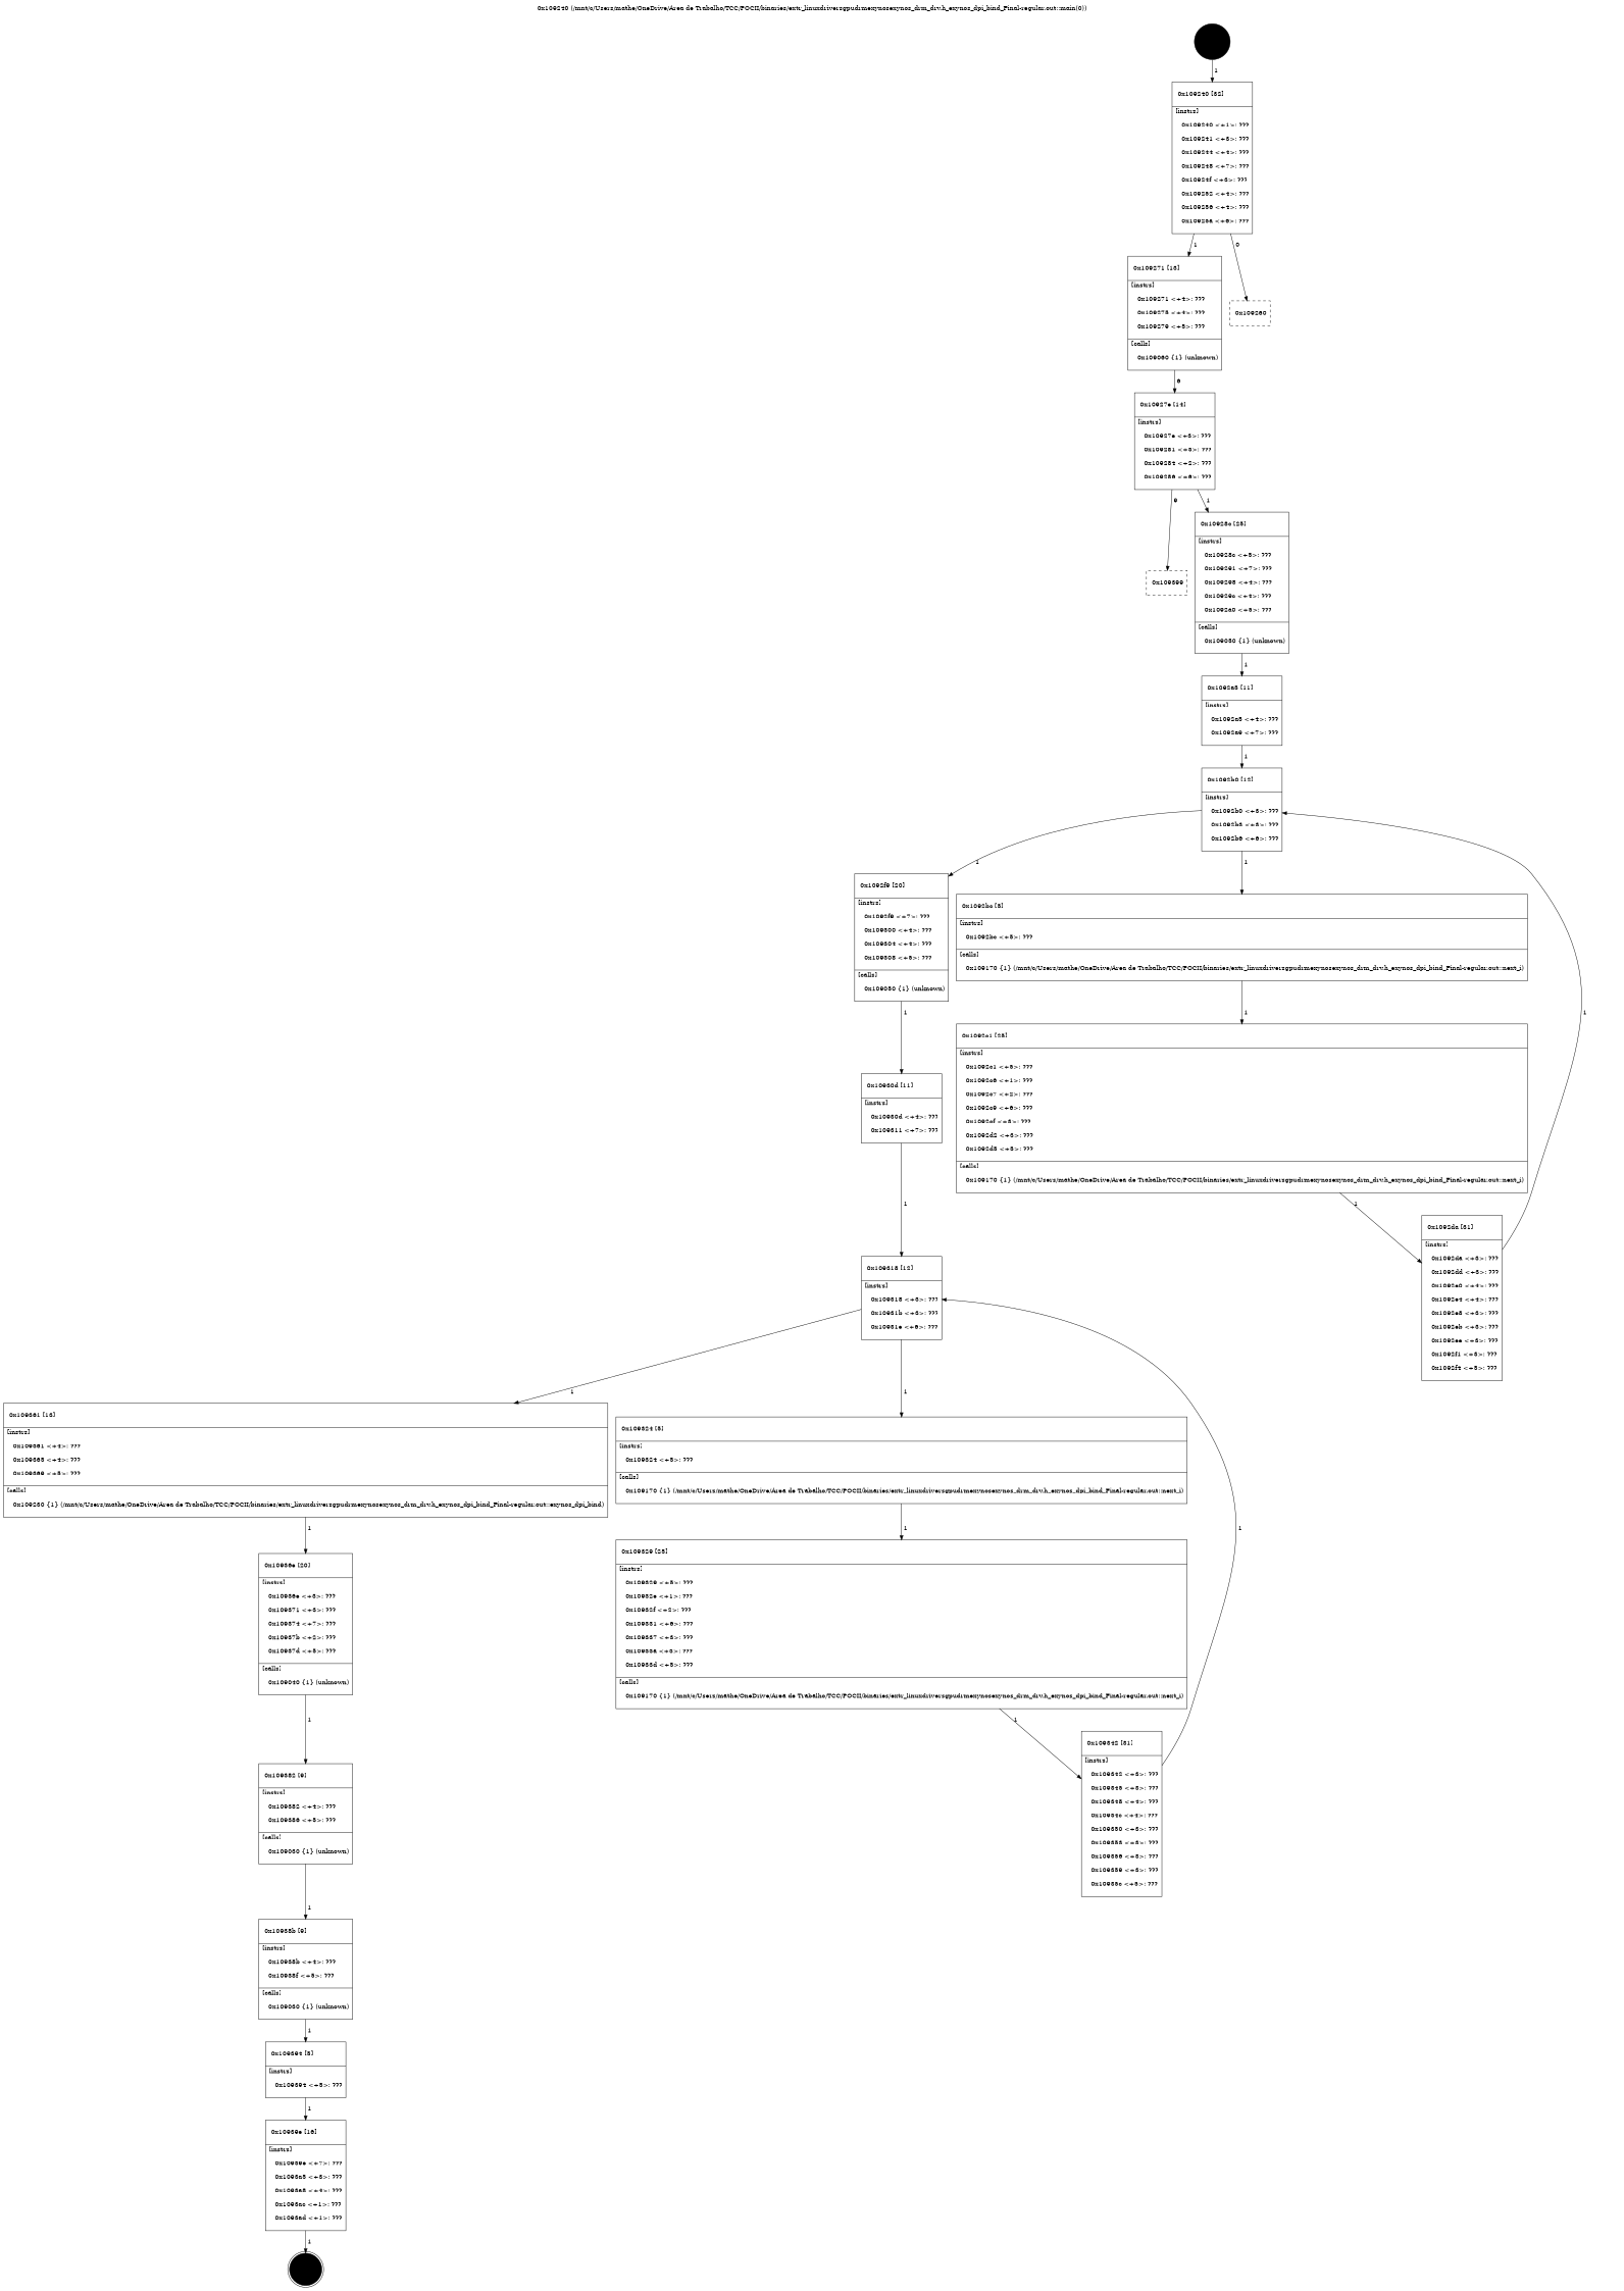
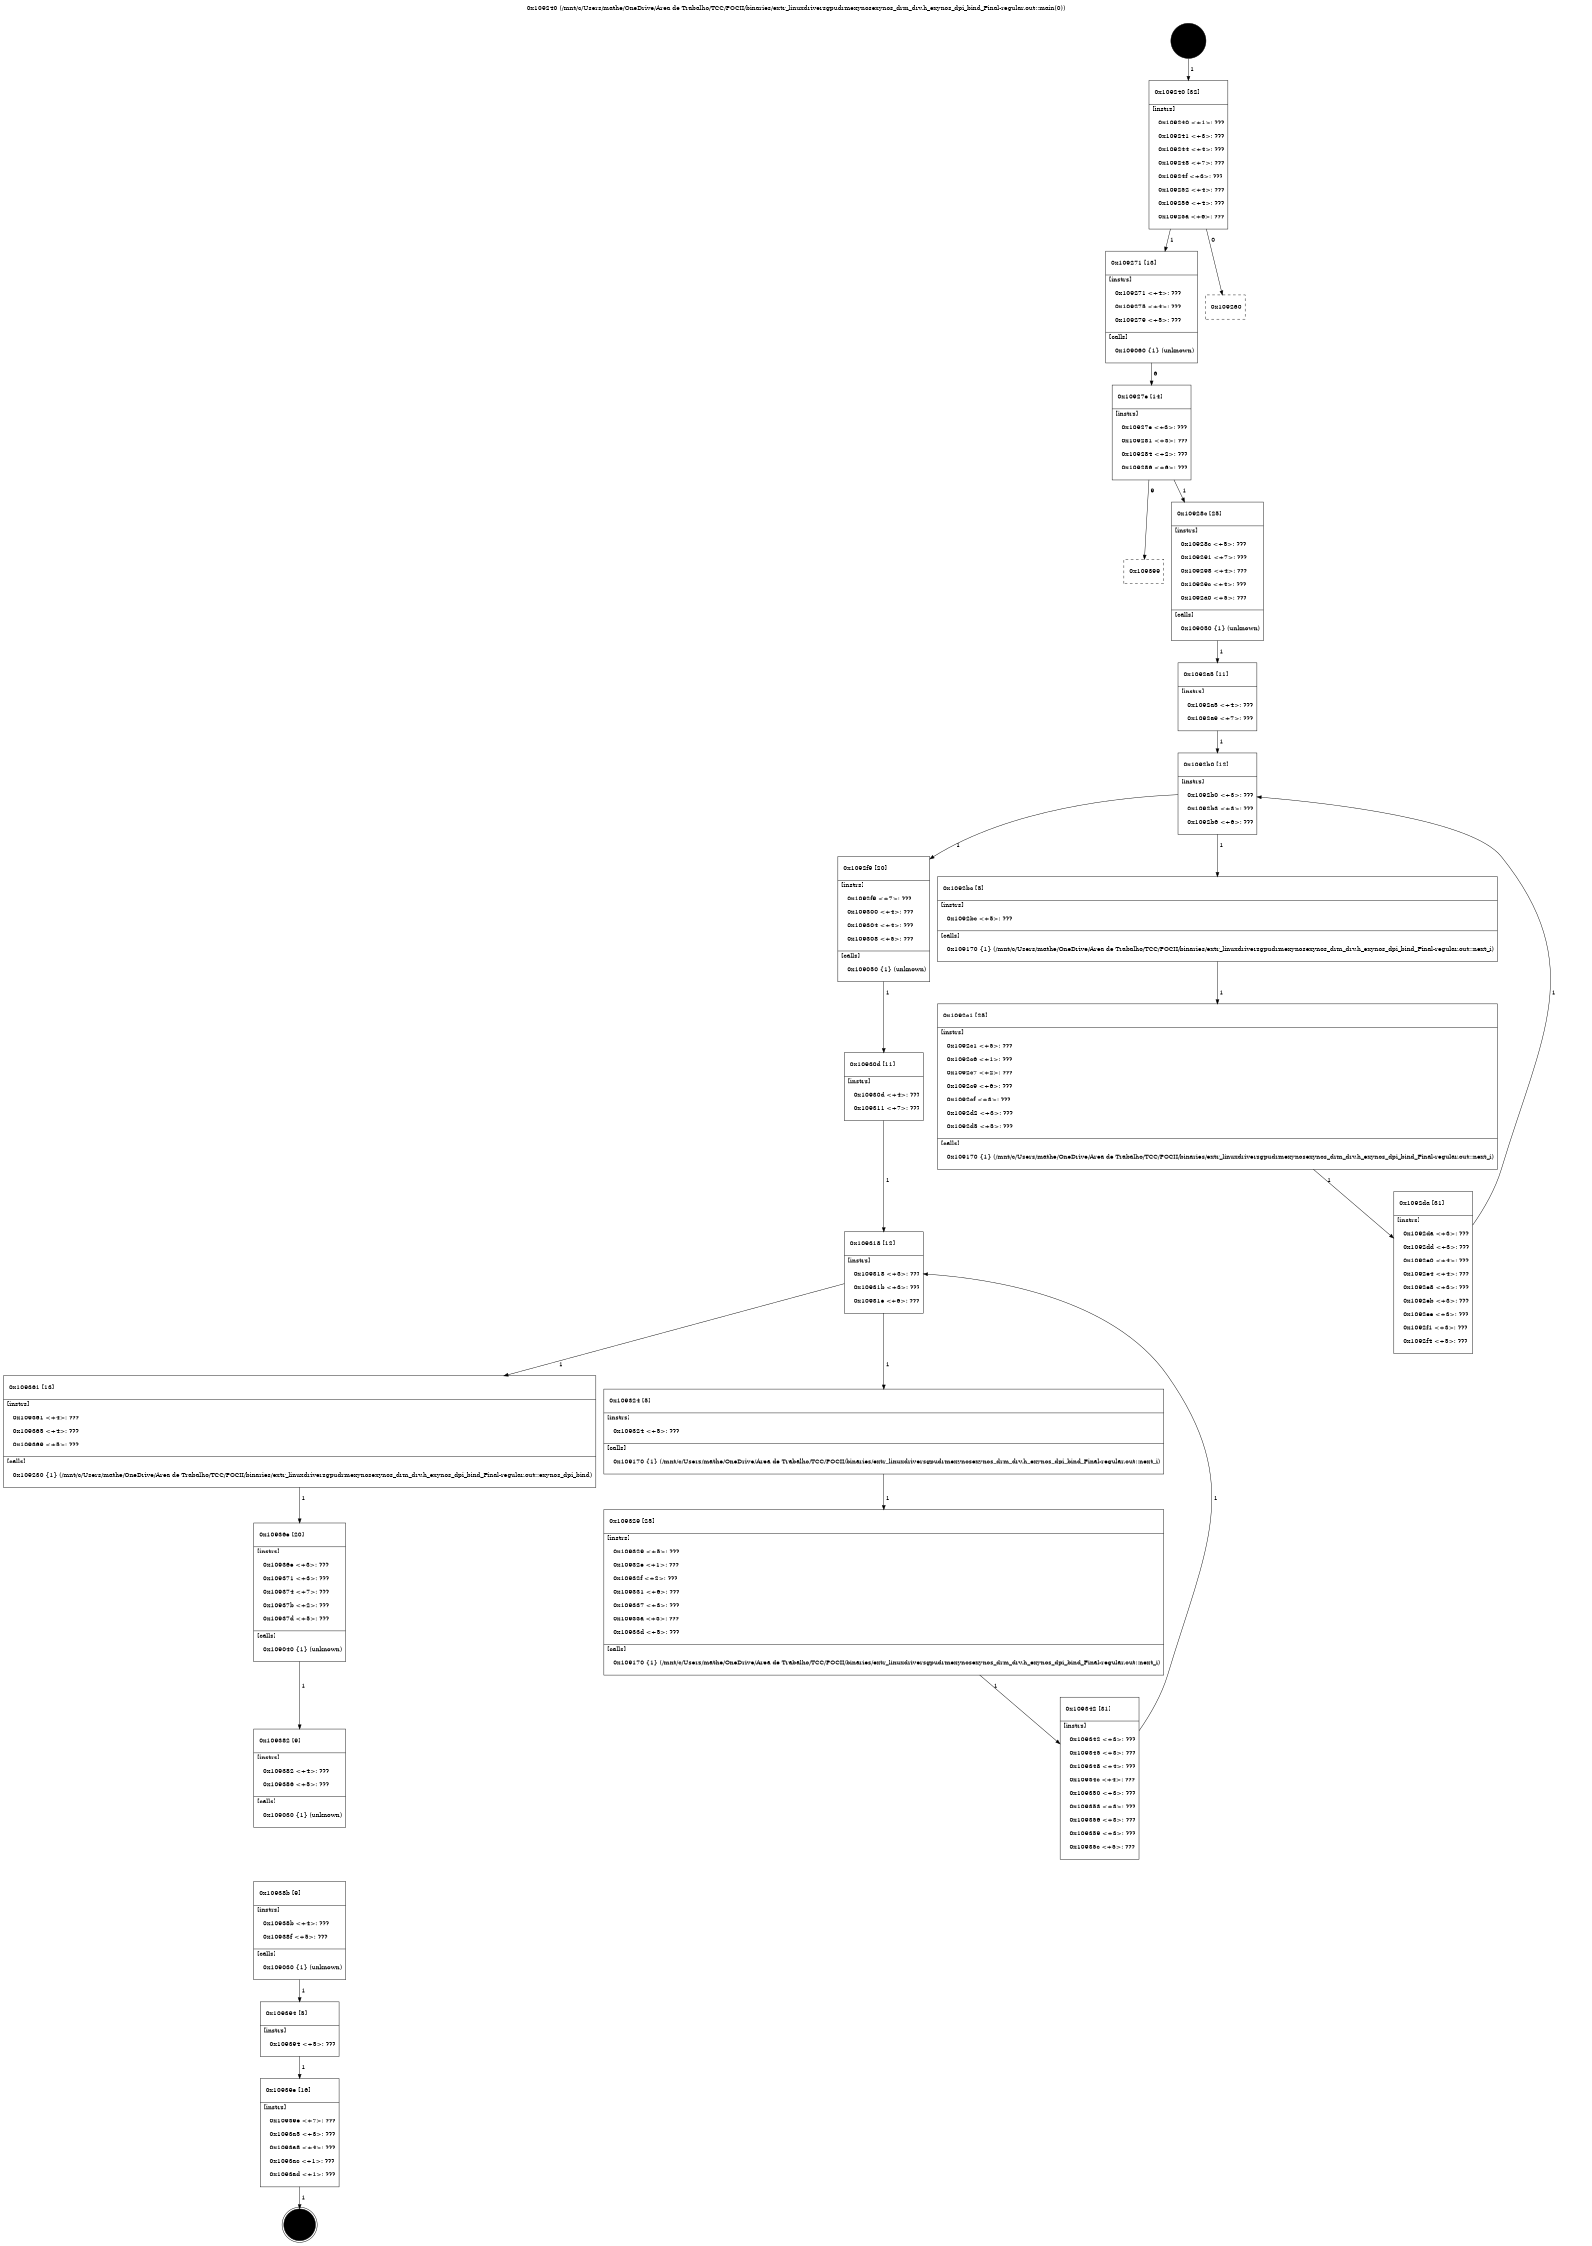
  digraph {
    label="0x109240 (/mnt/c/Users/mathe/OneDrive/Área de Trabalho/TCC/POCII/binaries/extr_linuxdriversgpudrmexynosexynos_drm_drv.h_exynos_dpi_bind_Final-regular.out::main(0))"
    labelloc=t
    node [shape=record]
    Entry [fillcolor=black height=0.3 shape=circle style=filled width=0.3]
    n2 [label="{\n     0x109240 [32]\l\n     | [instrs]\l\n     &nbsp;&nbsp;0x109240 \<+1\>: ???\l\n     &nbsp;&nbsp;0x109241 \<+3\>: ???\l\n     &nbsp;&nbsp;0x109244 \<+4\>: ???\l\n     &nbsp;&nbsp;0x109248 \<+7\>: ???\l\n     &nbsp;&nbsp;0x10924f \<+3\>: ???\l\n     &nbsp;&nbsp;0x109252 \<+4\>: ???\l\n     &nbsp;&nbsp;0x109256 \<+4\>: ???\l\n     &nbsp;&nbsp;0x10925a \<+6\>: ???\l\n  }"]
    n3 [label="{\n     0x109271 [13]\l\n     | [instrs]\l\n     &nbsp;&nbsp;0x109271 \<+4\>: ???\l\n     &nbsp;&nbsp;0x109275 \<+4\>: ???\l\n     &nbsp;&nbsp;0x109279 \<+5\>: ???\l\n     | [calls]\l\n     &nbsp;&nbsp;0x109060 \{1\} (unknown)\l\n  }"]
    n4 [label="{\n     0x109260\l\n  }" style=dashed]
    n5 [label="{\n     0x10927e [14]\l\n     | [instrs]\l\n     &nbsp;&nbsp;0x10927e \<+3\>: ???\l\n     &nbsp;&nbsp;0x109281 \<+3\>: ???\l\n     &nbsp;&nbsp;0x109284 \<+2\>: ???\l\n     &nbsp;&nbsp;0x109286 \<+6\>: ???\l\n  }"]
    n6 [label="{\n     0x109399\l\n  }" style=dashed]
    n7 [label="{\n     0x10928c [25]\l\n     | [instrs]\l\n     &nbsp;&nbsp;0x10928c \<+5\>: ???\l\n     &nbsp;&nbsp;0x109291 \<+7\>: ???\l\n     &nbsp;&nbsp;0x109298 \<+4\>: ???\l\n     &nbsp;&nbsp;0x10929c \<+4\>: ???\l\n     &nbsp;&nbsp;0x1092a0 \<+5\>: ???\l\n     | [calls]\l\n     &nbsp;&nbsp;0x109050 \{1\} (unknown)\l\n  }"]
    n8 [label="{\n     0x1092a5 [11]\l\n     | [instrs]\l\n     &nbsp;&nbsp;0x1092a5 \<+4\>: ???\l\n     &nbsp;&nbsp;0x1092a9 \<+7\>: ???\l\n  }"]
    n9 [label="{\n     0x1092b0 [12]\l\n     | [instrs]\l\n     &nbsp;&nbsp;0x1092b0 \<+3\>: ???\l\n     &nbsp;&nbsp;0x1092b3 \<+3\>: ???\l\n     &nbsp;&nbsp;0x1092b6 \<+6\>: ???\l\n  }"]
    Exit [fillcolor=black height=0.3 peripheries=2 shape=circle style=filled width=0.3]
    n11 [label="{\n     0x1092f9 [20]\l\n     | [instrs]\l\n     &nbsp;&nbsp;0x1092f9 \<+7\>: ???\l\n     &nbsp;&nbsp;0x109300 \<+4\>: ???\l\n     &nbsp;&nbsp;0x109304 \<+4\>: ???\l\n     &nbsp;&nbsp;0x109308 \<+5\>: ???\l\n     | [calls]\l\n     &nbsp;&nbsp;0x109050 \{1\} (unknown)\l\n  }"]
    n12 [label="{\n     0x1092bc [5]\l\n     | [instrs]\l\n     &nbsp;&nbsp;0x1092bc \<+5\>: ???\l\n     | [calls]\l\n     &nbsp;&nbsp;0x109170 \{1\} (/mnt/c/Users/mathe/OneDrive/Área de Trabalho/TCC/POCII/binaries/extr_linuxdriversgpudrmexynosexynos_drm_drv.h_exynos_dpi_bind_Final-regular.out::next_i)\l\n  }"]
    n13 [label="{\n     0x10930d [11]\l\n     | [instrs]\l\n     &nbsp;&nbsp;0x10930d \<+4\>: ???\l\n     &nbsp;&nbsp;0x109311 \<+7\>: ???\l\n  }"]
    n14 [label="{\n     0x1092c1 [25]\l\n     | [instrs]\l\n     &nbsp;&nbsp;0x1092c1 \<+5\>: ???\l\n     &nbsp;&nbsp;0x1092c6 \<+1\>: ???\l\n     &nbsp;&nbsp;0x1092c7 \<+2\>: ???\l\n     &nbsp;&nbsp;0x1092c9 \<+6\>: ???\l\n     &nbsp;&nbsp;0x1092cf \<+3\>: ???\l\n     &nbsp;&nbsp;0x1092d2 \<+3\>: ???\l\n     &nbsp;&nbsp;0x1092d5 \<+5\>: ???\l\n     | [calls]\l\n     &nbsp;&nbsp;0x109170 \{1\} (/mnt/c/Users/mathe/OneDrive/Área de Trabalho/TCC/POCII/binaries/extr_linuxdriversgpudrmexynosexynos_drm_drv.h_exynos_dpi_bind_Final-regular.out::next_i)\l\n  }"]
    n15 [label="{\n     0x109318 [12]\l\n     | [instrs]\l\n     &nbsp;&nbsp;0x109318 \<+3\>: ???\l\n     &nbsp;&nbsp;0x10931b \<+3\>: ???\l\n     &nbsp;&nbsp;0x10931e \<+6\>: ???\l\n  }"]
    n16 [label="{\n     0x1092da [31]\l\n     | [instrs]\l\n     &nbsp;&nbsp;0x1092da \<+3\>: ???\l\n     &nbsp;&nbsp;0x1092dd \<+3\>: ???\l\n     &nbsp;&nbsp;0x1092e0 \<+4\>: ???\l\n     &nbsp;&nbsp;0x1092e4 \<+4\>: ???\l\n     &nbsp;&nbsp;0x1092e8 \<+3\>: ???\l\n     &nbsp;&nbsp;0x1092eb \<+3\>: ???\l\n     &nbsp;&nbsp;0x1092ee \<+3\>: ???\l\n     &nbsp;&nbsp;0x1092f1 \<+3\>: ???\l\n     &nbsp;&nbsp;0x1092f4 \<+5\>: ???\l\n  }"]
    n17 [label="{\n     0x109361 [13]\l\n     | [instrs]\l\n     &nbsp;&nbsp;0x109361 \<+4\>: ???\l\n     &nbsp;&nbsp;0x109365 \<+4\>: ???\l\n     &nbsp;&nbsp;0x109369 \<+5\>: ???\l\n     | [calls]\l\n     &nbsp;&nbsp;0x109230 \{1\} (/mnt/c/Users/mathe/OneDrive/Área de Trabalho/TCC/POCII/binaries/extr_linuxdriversgpudrmexynosexynos_drm_drv.h_exynos_dpi_bind_Final-regular.out::exynos_dpi_bind)\l\n  }"]
    n18 [label="{\n     0x109324 [5]\l\n     | [instrs]\l\n     &nbsp;&nbsp;0x109324 \<+5\>: ???\l\n     | [calls]\l\n     &nbsp;&nbsp;0x109170 \{1\} (/mnt/c/Users/mathe/OneDrive/Área de Trabalho/TCC/POCII/binaries/extr_linuxdriversgpudrmexynosexynos_drm_drv.h_exynos_dpi_bind_Final-regular.out::next_i)\l\n  }"]
    n19 [label="{\n     0x10936e [20]\l\n     | [instrs]\l\n     &nbsp;&nbsp;0x10936e \<+3\>: ???\l\n     &nbsp;&nbsp;0x109371 \<+3\>: ???\l\n     &nbsp;&nbsp;0x109374 \<+7\>: ???\l\n     &nbsp;&nbsp;0x10937b \<+2\>: ???\l\n     &nbsp;&nbsp;0x10937d \<+5\>: ???\l\n     | [calls]\l\n     &nbsp;&nbsp;0x109040 \{1\} (unknown)\l\n  }"]
    n20 [label="{\n     0x109329 [25]\l\n     | [instrs]\l\n     &nbsp;&nbsp;0x109329 \<+5\>: ???\l\n     &nbsp;&nbsp;0x10932e \<+1\>: ???\l\n     &nbsp;&nbsp;0x10932f \<+2\>: ???\l\n     &nbsp;&nbsp;0x109331 \<+6\>: ???\l\n     &nbsp;&nbsp;0x109337 \<+3\>: ???\l\n     &nbsp;&nbsp;0x10933a \<+3\>: ???\l\n     &nbsp;&nbsp;0x10933d \<+5\>: ???\l\n     | [calls]\l\n     &nbsp;&nbsp;0x109170 \{1\} (/mnt/c/Users/mathe/OneDrive/Área de Trabalho/TCC/POCII/binaries/extr_linuxdriversgpudrmexynosexynos_drm_drv.h_exynos_dpi_bind_Final-regular.out::next_i)\l\n  }"]
    n21 [label="{\n     0x109382 [9]\l\n     | [instrs]\l\n     &nbsp;&nbsp;0x109382 \<+4\>: ???\l\n     &nbsp;&nbsp;0x109386 \<+5\>: ???\l\n     | [calls]\l\n     &nbsp;&nbsp;0x109030 \{1\} (unknown)\l\n  }"]
    n22 [label="{\n     0x109342 [31]\l\n     | [instrs]\l\n     &nbsp;&nbsp;0x109342 \<+3\>: ???\l\n     &nbsp;&nbsp;0x109345 \<+3\>: ???\l\n     &nbsp;&nbsp;0x109348 \<+4\>: ???\l\n     &nbsp;&nbsp;0x10934c \<+4\>: ???\l\n     &nbsp;&nbsp;0x109350 \<+3\>: ???\l\n     &nbsp;&nbsp;0x109353 \<+3\>: ???\l\n     &nbsp;&nbsp;0x109356 \<+3\>: ???\l\n     &nbsp;&nbsp;0x109359 \<+3\>: ???\l\n     &nbsp;&nbsp;0x10935c \<+5\>: ???\l\n  }"]
    n23 [label="{\n     0x10938b [9]\l\n     | [instrs]\l\n     &nbsp;&nbsp;0x10938b \<+4\>: ???\l\n     &nbsp;&nbsp;0x10938f \<+5\>: ???\l\n     | [calls]\l\n     &nbsp;&nbsp;0x109030 \{1\} (unknown)\l\n  }"]
    n24 [label="{\n     0x109394 [5]\l\n     | [instrs]\l\n     &nbsp;&nbsp;0x109394 \<+5\>: ???\l\n  }"]
    n25 [label="{\n     0x10939e [16]\l\n     | [instrs]\l\n     &nbsp;&nbsp;0x10939e \<+7\>: ???\l\n     &nbsp;&nbsp;0x1093a5 \<+3\>: ???\l\n     &nbsp;&nbsp;0x1093a8 \<+4\>: ???\l\n     &nbsp;&nbsp;0x1093ac \<+1\>: ???\l\n     &nbsp;&nbsp;0x1093ad \<+1\>: ???\l\n  }"]
    Entry -> n2 [label=" 1"]
    n2 -> n3 [label=" 1"]
    n2 -> n4 [label=" 0"]
    n3 -> n5 [label=" 6"]
    n5 -> n6 [label=" 9"]
    n5 -> n7 [label=" 1"]
    n7 -> n8 [label=" 1"]
    n8 -> n9 [label=" 1"]
    n9 -> n11 [label=" 1"]
    n9 -> n12 [label=" 1"]
    n11 -> n13 [label=" 1"]
    n12 -> n14 [label=" 1"]
    n13 -> n15 [label=" 1"]
    n14 -> n16 [label=" 1"]
    n15 -> n17 [label=" 1"]
    n15 -> n18 [label=" 1"]
    n16 -> n9 [label=" 1"]
    n17 -> n19 [label=" 1"]
    n18 -> n20 [label=" 1"]
    n19 -> n21 [label=" 1"]
    n20 -> n22 [label=" 1"]
-   n21 -> n23 [label=" 1"]
    n22 -> n15 [label=" 1"]
    n23 -> n24 [label=" 1"]
    n24 -> n25 [label=" 1"]
    n25 -> Exit [label=" 1"]
  }
